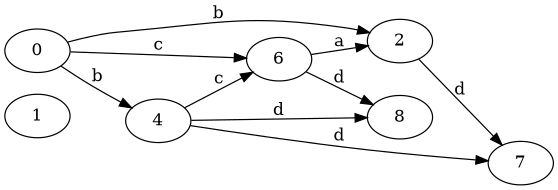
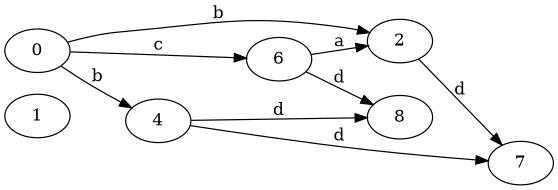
  strict digraph {
    rankdir=LR
    1
    2
    7
    4
    6
    8
    0
    2 -> 7 [label=d]
    4 -> 7 [label=d]
-   4 -> 6 [label=c]
    4 -> 8 [label=d]
    6 -> 2 [label=a]
    6 -> 8 [label=d]
    0 -> 2 [label=b]
    0 -> 4 [label=b]
    0 -> 6 [label=c]
  }
